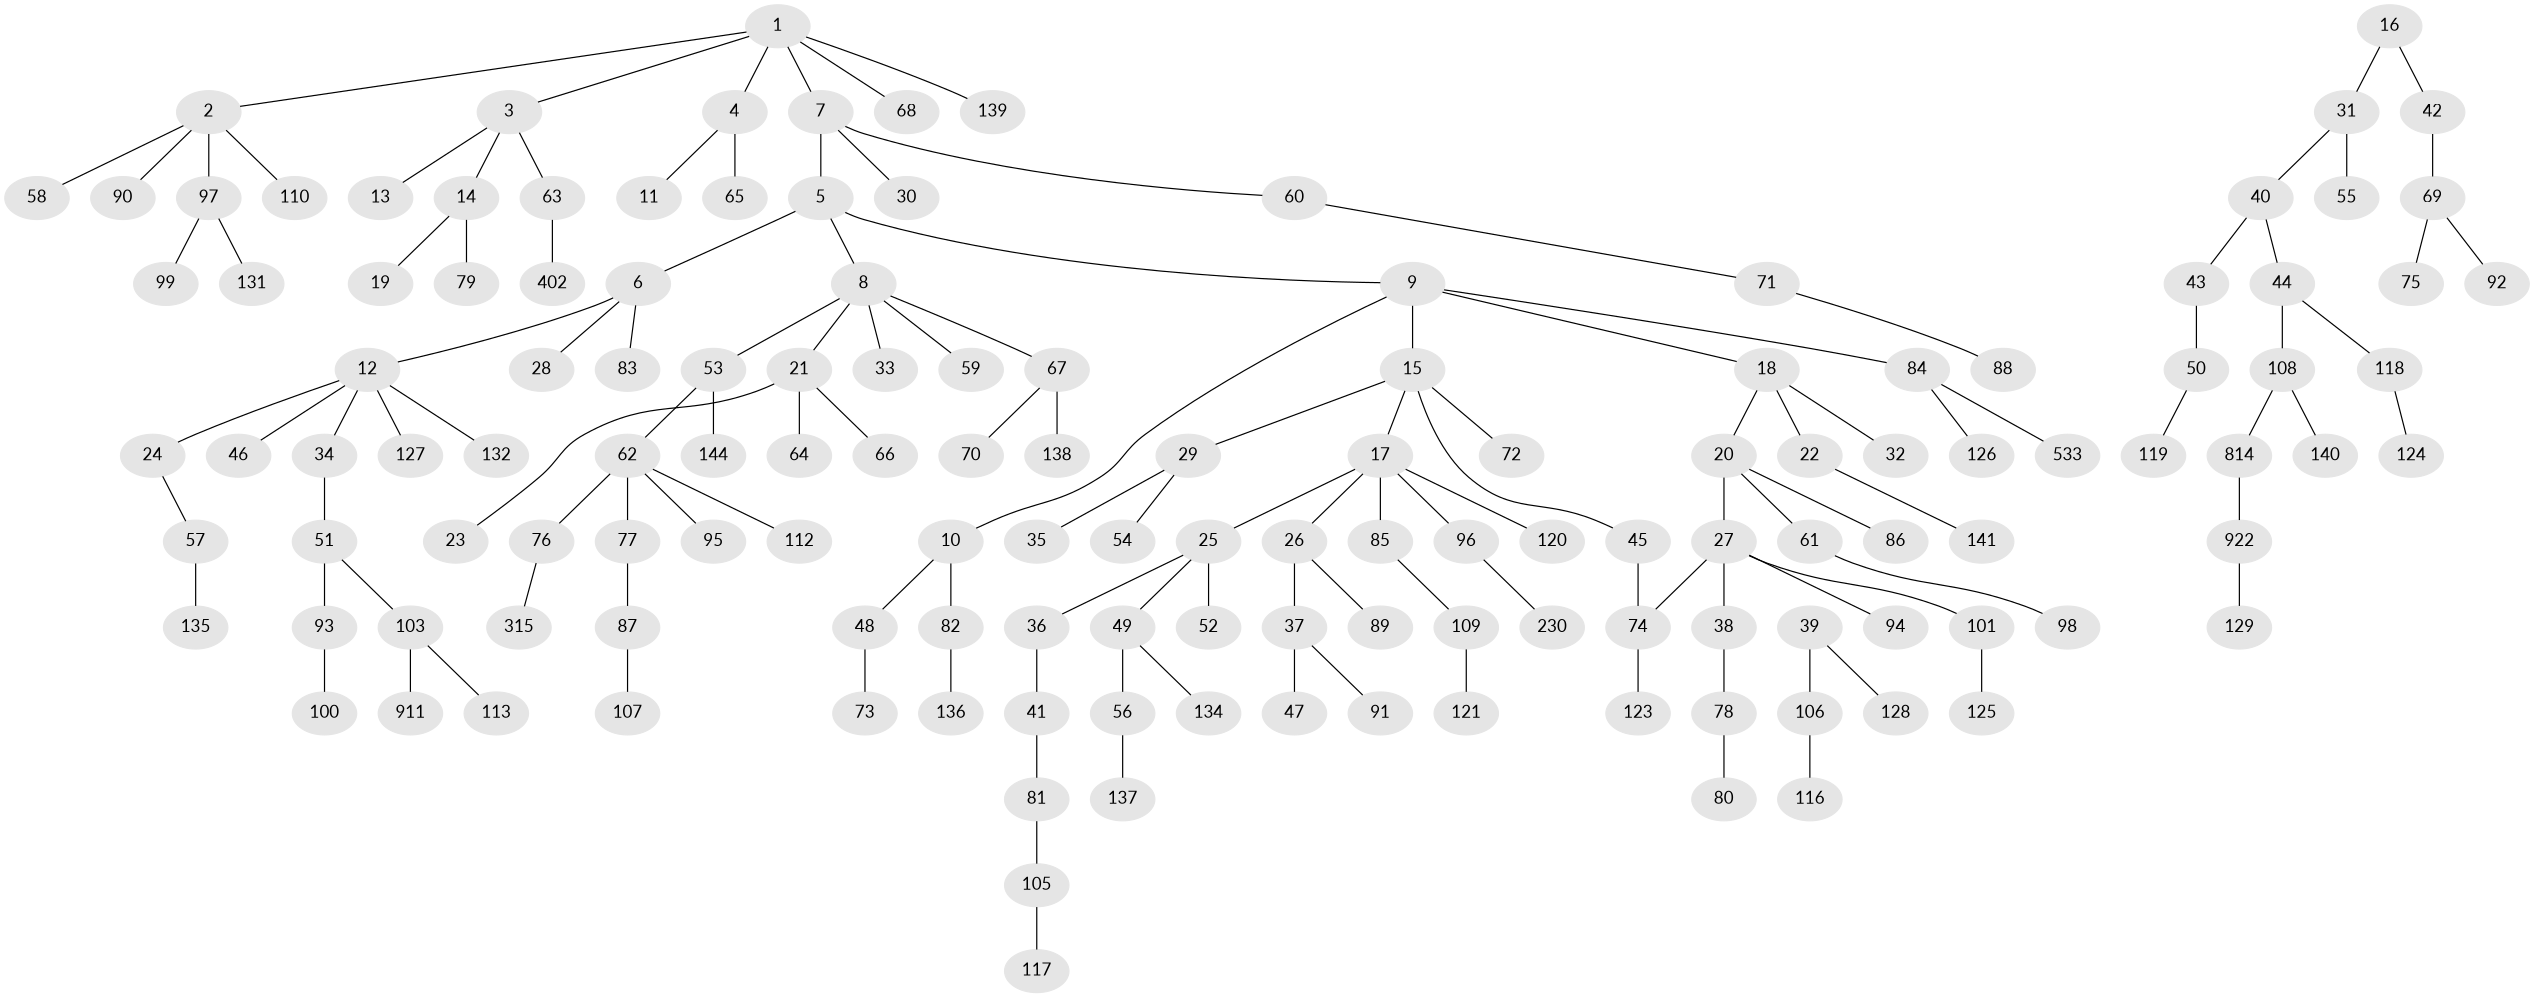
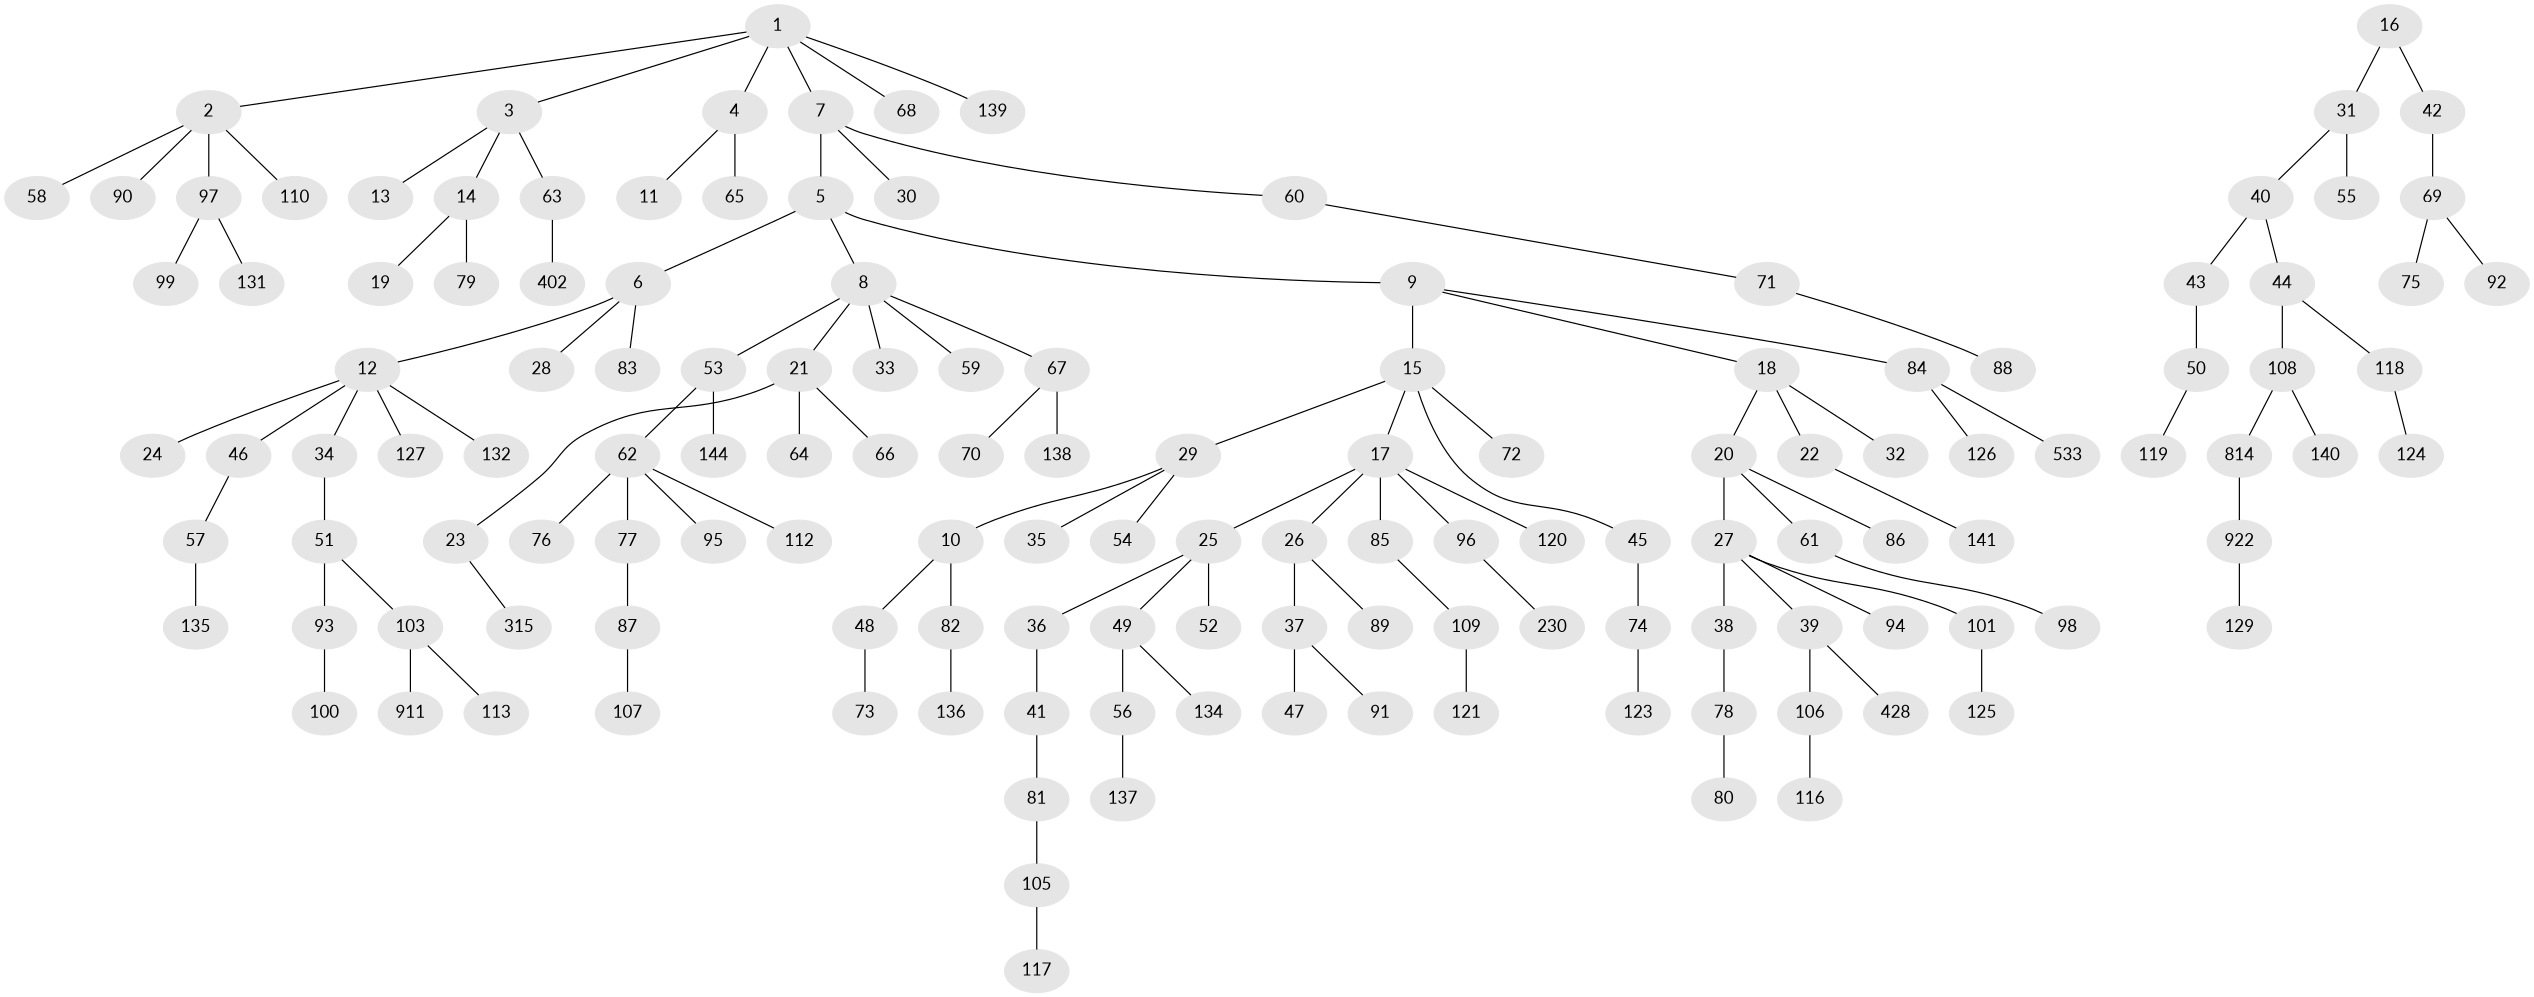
  graph {
    fontname=Lato
    node [color=gray90 fontname=Lato style=filled]
    edge [fontname=Lato]
    1
    2
    3
    4
    7
    68
    139
    58
    90
    97
    110
    13
    14
    63
    11
    65
    5
    6
    8
    9
    30
    60
    99
    131
    19
    79
    n27 [label=402]
    12
    28
    83
    21
    33
    53
    59
    67
    10
    15
    18
    84
    24
    34
    46
    127
    132
    71
    23
    64
    66
    62
    n50 [label=144]
    70
    138
    48
    82
    17
    29
    45
    72
    20
    22
    32
    126
    n63 [label=533]
    73
    136
    57
    51
    16
    31
    42
    25
    26
    85
    96
    120
    35
    54
    74
    40
    55
    69
    36
    49
    52
    37
    89
    109
    n88 [label=230]
    27
    61
    86
    141
    38
    39
    94
    101
    98
    135
    41
    56
    134
    47
    91
    78
    106
-   128
+   128 [label=428]
    125
    43
    44
    93
    103
    81
    80
    116
    50
    108
    118
    105
    75
    92
    119
    n122 [label=814]
    140
    124
    123
    137
    100
    n128 [label=911]
    113
    76
    77
    95
    112
    88
    n135 [label=315]
    87
    107
    117
    121
    n140 [label=922]
    129
    1 -- 2
    1 -- 3
    1 -- 4
    1 -- 7
    1 -- 68
    1 -- 139
    2 -- 58
    2 -- 90
    2 -- 97
    2 -- 110
    3 -- 13
    3 -- 14
    3 -- 63
    4 -- 11
    4 -- 65
    7 -- 5
    7 -- 30
    7 -- 60
    97 -- 99
    97 -- 131
    14 -- 19
    14 -- 79
    63 -- n27
    5 -- 6
    5 -- 8
    5 -- 9
    6 -- 12
    6 -- 28
    6 -- 83
    8 -- 21
    8 -- 33
    8 -- 53
    8 -- 59
    8 -- 67
-   9 -- 10
+   29 -- 10
    9 -- 15
    9 -- 18
    9 -- 84
    60 -- 71
    12 -- 24
    12 -- 34
    12 -- 46
    12 -- 127
    12 -- 132
    21 -- 23
    21 -- 64
    21 -- 66
    53 -- 62
    53 -- n50
    67 -- 70
    67 -- 138
    10 -- 48
    10 -- 82
    15 -- 17
    15 -- 29
    15 -- 45
    15 -- 72
    18 -- 20
    18 -- 22
    18 -- 32
    84 -- 126
    84 -- n63
-   24 -- 57
+   46 -- 57
    34 -- 51
    71 -- 88
    62 -- 76
    62 -- 77
    62 -- 95
    62 -- 112
    48 -- 73
    82 -- 136
    17 -- 25
    17 -- 26
    17 -- 85
    17 -- 96
    17 -- 120
    29 -- 35
    29 -- 54
    45 -- 74
    20 -- 27
    20 -- 61
    20 -- 86
    22 -- 141
    57 -- 135
    51 -- 93
    51 -- 103
    16 -- 31
    16 -- 42
    31 -- 40
    31 -- 55
    42 -- 69
    25 -- 36
    25 -- 49
    25 -- 52
    26 -- 37
    26 -- 89
    85 -- 109
    96 -- n88
    74 -- 123
    40 -- 43
    40 -- 44
    69 -- 75
    69 -- 92
    36 -- 41
    49 -- 56
    49 -- 134
    37 -- 47
    37 -- 91
    109 -- 121
    27 -- 38
-   27 -- 74
+   27 -- 39
    27 -- 94
    27 -- 101
    61 -- 98
    38 -- 78
    39 -- 106
    39 -- 128
    101 -- 125
    41 -- 81
    56 -- 137
    78 -- 80
    106 -- 116
    43 -- 50
    44 -- 108
    44 -- 118
    93 -- 100
    103 -- n128
    103 -- 113
    81 -- 105
    50 -- 119
    108 -- n122
    108 -- 140
    118 -- 124
    105 -- 117
    n122 -- n140
-   76 -- n135
+   23 -- n135
    77 -- 87
    87 -- 107
    n140 -- 129
  }
